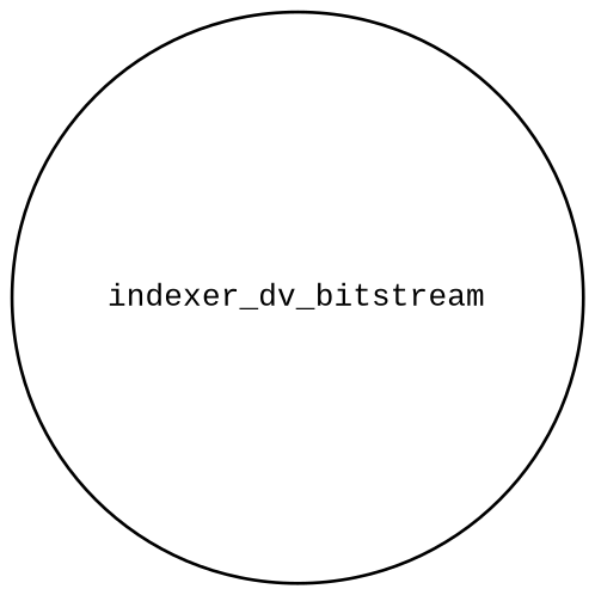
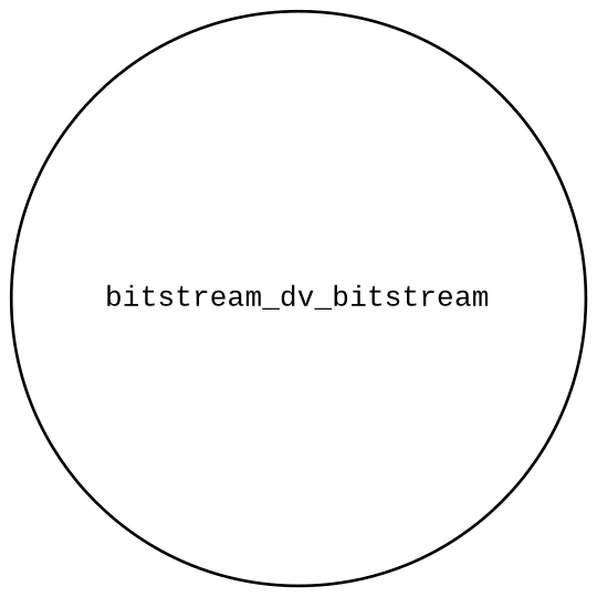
  digraph {
    rankdir=TB
    fontname="Liberation Mono"
-   n1 [color=black fillcolor=white fontname="Liberation Mono" fontsize=10 height=0.2 label=indexer_dv_bitstream shape=circle style=filled width=0.4]
+   n1 [color=black fillcolor=white fontname="Liberation Mono" fontsize=10 height=0.2 label=bitstream_dv_bitstream shape=circle style=filled width=0.4]
  }
